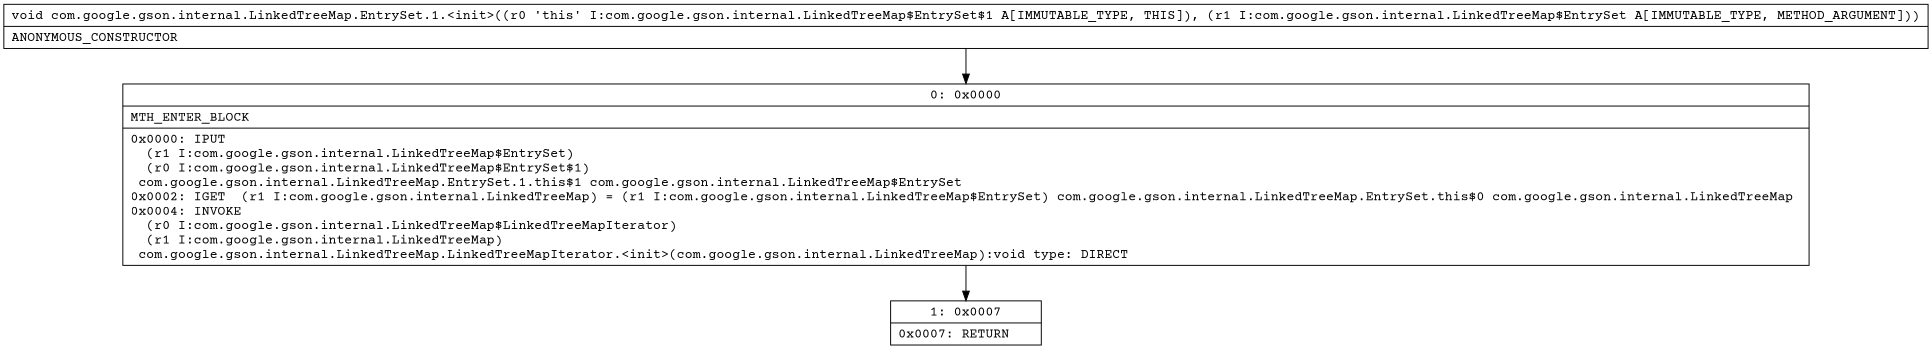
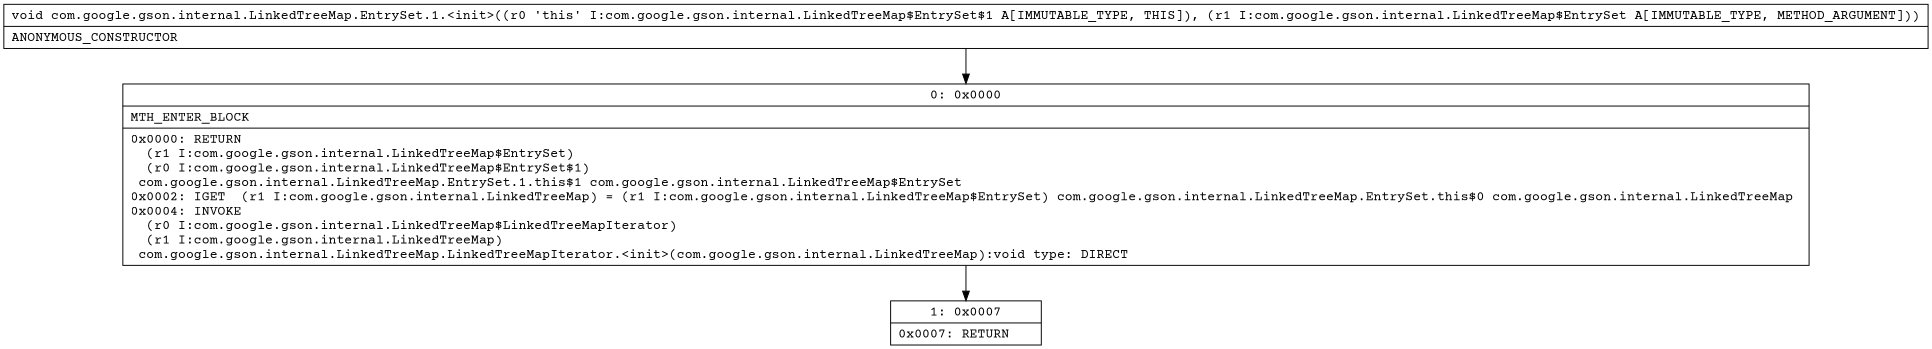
  digraph {
    fontname="Courier Prime"
    node [shape=record fontname="Courier Prime"]
    edge [fontname="Courier Prime"]
-   n1 [label="{0\:\ 0x0000|MTH_ENTER_BLOCK\l|0x0000: IPUT  \l  (r1 I:com.google.gson.internal.LinkedTreeMap$EntrySet)\l  (r0 I:com.google.gson.internal.LinkedTreeMap$EntrySet$1)\l com.google.gson.internal.LinkedTreeMap.EntrySet.1.this$1 com.google.gson.internal.LinkedTreeMap$EntrySet \l0x0002: IGET  (r1 I:com.google.gson.internal.LinkedTreeMap) = (r1 I:com.google.gson.internal.LinkedTreeMap$EntrySet) com.google.gson.internal.LinkedTreeMap.EntrySet.this$0 com.google.gson.internal.LinkedTreeMap \l0x0004: INVOKE  \l  (r0 I:com.google.gson.internal.LinkedTreeMap$LinkedTreeMapIterator)\l  (r1 I:com.google.gson.internal.LinkedTreeMap)\l com.google.gson.internal.LinkedTreeMap.LinkedTreeMapIterator.\<init\>(com.google.gson.internal.LinkedTreeMap):void type: DIRECT \l}"]
+   n1 [label="{0\:\ 0x0000|MTH_ENTER_BLOCK\l|0x0000: RETURN  \l  (r1 I:com.google.gson.internal.LinkedTreeMap$EntrySet)\l  (r0 I:com.google.gson.internal.LinkedTreeMap$EntrySet$1)\l com.google.gson.internal.LinkedTreeMap.EntrySet.1.this$1 com.google.gson.internal.LinkedTreeMap$EntrySet \l0x0002: IGET  (r1 I:com.google.gson.internal.LinkedTreeMap) = (r1 I:com.google.gson.internal.LinkedTreeMap$EntrySet) com.google.gson.internal.LinkedTreeMap.EntrySet.this$0 com.google.gson.internal.LinkedTreeMap \l0x0004: INVOKE  \l  (r0 I:com.google.gson.internal.LinkedTreeMap$LinkedTreeMapIterator)\l  (r1 I:com.google.gson.internal.LinkedTreeMap)\l com.google.gson.internal.LinkedTreeMap.LinkedTreeMapIterator.\<init\>(com.google.gson.internal.LinkedTreeMap):void type: DIRECT \l}"]
    n2 [label="{1\:\ 0x0007|0x0007: RETURN   \l}"]
    n3 [label="{void com.google.gson.internal.LinkedTreeMap.EntrySet.1.\<init\>((r0 'this' I:com.google.gson.internal.LinkedTreeMap$EntrySet$1 A[IMMUTABLE_TYPE, THIS]), (r1 I:com.google.gson.internal.LinkedTreeMap$EntrySet A[IMMUTABLE_TYPE, METHOD_ARGUMENT]))  | ANONYMOUS_CONSTRUCTOR\l}"]
    n1 -> n2
    n3 -> n1
  }
